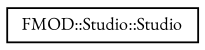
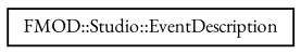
  digraph {
    rankdir=LR
    fontname="EB Garamond"
-   n1 [color=black fillcolor=white fontname="EB Garamond" fontsize=10 height=0.2 label="FMOD::Studio::Studio" shape=record style=filled width=0.4]
+   n1 [color=black fillcolor=white fontname="EB Garamond" fontsize=10 height=0.2 label="FMOD::Studio::EventDescription" shape=record style=filled width=0.4]
  }
